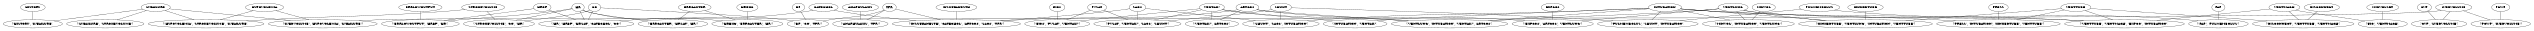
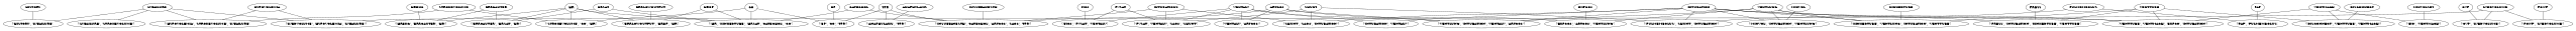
  graph {
    n1 [label="('HISTORY', 'LVFAILURE')"]
    n2 [label="('CVP', 'LVEDVOLUME')"]
    n3 [label="('PCWP', 'LVEDVOLUME')"]
    n4 [label="('ANAPHYLAXIS', 'TPR')"]
    n5 [label="('PAP', 'PULMEMBOLUS')"]
    n6 [label="('FIO', 'VENTMACH')"]
    n7 [label="('LVEDVOLUME', 'HYPOVOLEMIA', 'LVFAILURE')"]
    n8 [label="('HYPOVOLEMIA', 'STROKEVOLUME', 'LVFAILURE')"]
    n9 [label="('LVFAILURE', 'STROKEVOLUME')"]
    n10 [label="('STROKEVOLUME', 'CO', 'HR')"]
    n11 [label="('ERRLOWOUTPUT', 'HRBP', 'HR')"]
    n12 [label="('HREKG', 'ERRCAUTER', 'HR')"]
    n13 [label="('ERRCAUTER', 'HRSAT', 'HR')"]
    n14 [label="('EXPCO2', 'ARTCO2', 'VENTLUNG')"]
    n15 [label="('MINVOL', 'INTUBATION', 'VENTLUNG')"]
    n16 [label="('FIO2', 'PVSAT', 'VENTALV')"]
    n17 [label="('PULMEMBOLUS', 'SHUNT', 'INTUBATION')"]
    n18 [label="('DISCONNECT', 'VENTTUBE', 'VENTMACH')"]
    n19 [label="('INSUFFANESTH', 'CATECHOL', 'ARTCO2', 'SAO2', 'TPR')"]
    n20 [label="('PRESS', 'INTUBATION', 'KINKEDTUBE', 'VENTTUBE')"]
    n21 [label="('KINKEDTUBE', 'VENTLUNG', 'INTUBATION', 'VENTTUBE')"]
    n22 [label="('VENTTUBE', 'VENTMACH', 'EXPCO', 'INTUBATION')"]
    n23 [label="('BP', 'CO', 'TPR')"]
-   n24 [label="('HR', 'HRBP', 'HRSAT', 'CATECHOL', 'CO')"]
+   n24 [label="('HR', 'KINKEDTUBE', 'HRSAT', 'CATECHOL', 'CO')"]
    n25 [label="('VENTLUNG', 'INTUBATION', 'VENTALV', 'ARTCO2')"]
    n26 [label="('PVSAT', 'VENTALV', 'SAO2', 'SHUNT')"]
    n27 [label="('SHUNT', 'SAO2', 'INTUBATION')"]
    n28 [label="('INTUBATION', 'VENTALV')"]
    n29 [label="('VENTALV', 'ARTCO2')"]
    n30 [label=HISTORY]
    n31 [label=CVP]
    n32 [label=PCWP]
    n33 [label=HYPOVOLEMIA]
    n34 [label=LVEDVOLUME]
    n35 [label=LVFAILURE]
    n36 [label=STROKEVOLUME]
    n37 [label=ERRLOWOUTPUT]
    n38 [label=HRBP]
    n39 [label=HREKG]
    n40 [label=ERRCAUTER]
+   n41 [label=HRSAT]
    n42 [label=INSUFFANESTH]
    n43 [label=ANAPHYLAXIS]
    n44 [label=TPR]
    n45 [label=EXPCO2]
    n46 [label=KINKEDTUBE]
    n47 [label=MINVOL]
    n48 [label=FIO2]
    n49 [label=PVSAT]
-   n50 [label=SAO2]
+   n50 [label=INTUBATION2]
    n51 [label=PAP]
    n52 [label=PULMEMBOLUS]
    n53 [label=SHUNT]
    n54 [label=INTUBATION]
    n55 [label=PRESS]
    n56 [label=DISCONNECT]
    n57 [label=MINVOLSET]
    n58 [label=VENTMACH]
    n59 [label=VENTTUBE]
    n60 [label=VENTLUNG]
    n61 [label=VENTALV]
    n62 [label=ARTCO2]
    n63 [label=CATECHOL]
    n64 [label=HR]
    n65 [label=CO]
    n66 [label=BP]
    n30 -- n1
    n31 -- n2
    n32 -- n3
    n33 -- n7
    n33 -- n8
    n34 -- n2
    n34 -- n3
    n34 -- n7
    n35 -- n1
    n35 -- n7
    n35 -- n8
    n35 -- n9
    n36 -- n8
    n36 -- n10
    n37 -- n11
    n38 -- n11
    n38 -- n24
    n39 -- n12
    n40 -- n12
    n40 -- n13
+   n41 -- n13
+   n41 -- n24
    n42 -- n19
    n43 -- n4
    n44 -- n4
    n44 -- n19
    n44 -- n23
    n45 -- n14
    n46 -- n21
    n47 -- n15
    n48 -- n16
    n49 -- n16
    n49 -- n26
    n50 -- n19
    n50 -- n26
    n50 -- n27
    n51 -- n5
    n52 -- n5
    n52 -- n17
    n53 -- n17
    n53 -- n26
    n53 -- n27
    n54 -- n15
    n54 -- n17
    n54 -- n20
    n54 -- n21
    n54 -- n22
    n54 -- n25
    n54 -- n27
    n54 -- n28
    n55 -- n20
    n56 -- n18
    n57 -- n6
    n58 -- n6
    n58 -- n18
    n58 -- n22
    n59 -- n18
    n59 -- n20
    n59 -- n21
    n59 -- n22
    n60 -- n14
    n60 -- n15
    n60 -- n21
    n60 -- n22
    n60 -- n25
    n61 -- n16
    n61 -- n25
    n61 -- n26
    n61 -- n28
    n61 -- n29
    n62 -- n14
    n62 -- n19
    n62 -- n25
    n62 -- n29
    n63 -- n19
    n63 -- n24
    n64 -- n10
    n64 -- n11
    n64 -- n12
    n64 -- n13
    n64 -- n24
    n65 -- n10
    n65 -- n23
    n65 -- n24
    n66 -- n23
  }
